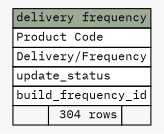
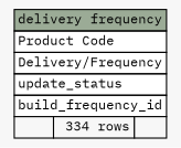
  digraph {
    bgcolor="#f7f7f7"
    fontname="IBM Plex Mono"
    fontsize=11
    nodesep=0.18
    rankdir=RL
    ranksep=0.46
-   n1 [fontname="IBM Plex Mono" fontsize=11 label=<     <TABLE BORDER="0" CELLBORDER="1" CELLSPACING="0" BGCOLOR="#ffffff">       <TR><TD COLSPAN="3" BGCOLOR="#9bab96" ALIGN="CENTER">delivery frequency</TD></TR>       <TR><TD PORT="Product Code" COLSPAN="3" ALIGN="LEFT">Product Code</TD></TR>       <TR><TD PORT="Delivery/Frequency" COLSPAN="3" ALIGN="LEFT">Delivery/Frequency</TD></TR>       <TR><TD PORT="update_status" COLSPAN="3" ALIGN="LEFT">update_status</TD></TR>       <TR><TD PORT="build_frequency_id" COLSPAN="3" ALIGN="LEFT">build_frequency_id</TD></TR>       <TR><TD ALIGN="LEFT" BGCOLOR="#f7f7f7">  </TD><TD ALIGN="RIGHT" BGCOLOR="#f7f7f7">304 rows</TD><TD ALIGN="RIGHT" BGCOLOR="#f7f7f7">  </TD></TR>     </TABLE>> shape=plaintext]
+   n1 [fontname="IBM Plex Mono" fontsize=11 label=<     <TABLE BORDER="0" CELLBORDER="1" CELLSPACING="0" BGCOLOR="#ffffff">       <TR><TD COLSPAN="3" BGCOLOR="#9bab96" ALIGN="CENTER">delivery frequency</TD></TR>       <TR><TD PORT="Product Code" COLSPAN="3" ALIGN="LEFT">Product Code</TD></TR>       <TR><TD PORT="Delivery/Frequency" COLSPAN="3" ALIGN="LEFT">Delivery/Frequency</TD></TR>       <TR><TD PORT="update_status" COLSPAN="3" ALIGN="LEFT">update_status</TD></TR>       <TR><TD PORT="build_frequency_id" COLSPAN="3" ALIGN="LEFT">build_frequency_id</TD></TR>       <TR><TD ALIGN="LEFT" BGCOLOR="#f7f7f7">  </TD><TD ALIGN="RIGHT" BGCOLOR="#f7f7f7">334 rows</TD><TD ALIGN="RIGHT" BGCOLOR="#f7f7f7">  </TD></TR>     </TABLE>> shape=plaintext]
  }
